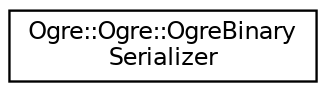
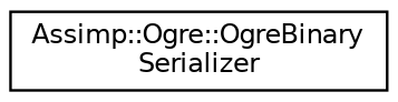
  digraph {
    rankdir=LR
-   n1 [color=black fillcolor=white fontname=Helvetica fontsize=10 height=0.2 label="Ogre::Ogre::OgreBinary\lSerializer" shape=record style=filled width=0.4]
+   n1 [color=black fillcolor=white fontname=Helvetica fontsize=10 height=0.2 label="Assimp::Ogre::OgreBinary\lSerializer" shape=record style=filled width=0.4]
  }
